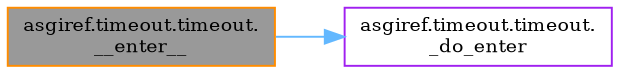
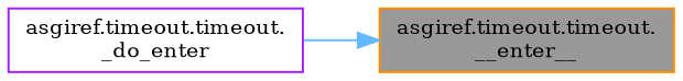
  digraph {
    rankdir=LR
    fontname="DejaVu Serif"
    node [fontname="DejaVu Serif" fontsize=10 shape=box style=filled]
    n1 [color=darkorange fillcolor=grey60 fontcolor=black height=0.2 label="asgiref.timeout.timeout.\l__enter__" width=0.4]
    n2 [color=purple fillcolor=white height=0.2 label="asgiref.timeout.timeout.\l_do_enter" width=0.4]
-   n1 -> n2 [color=steelblue1 fontname="DejaVu Serif" fontsize=10 labelfontname=Helvetica labelfontsize=10 style=solid arrowhead=normal]
+   n2 -> n1 [color=steelblue1 fontname="DejaVu Serif" fontsize=10 labelfontname=Helvetica labelfontsize=10 style=solid arrowhead=normal]
  }
